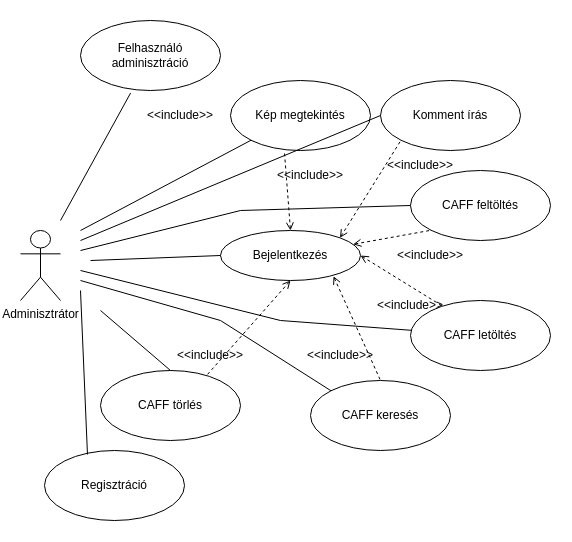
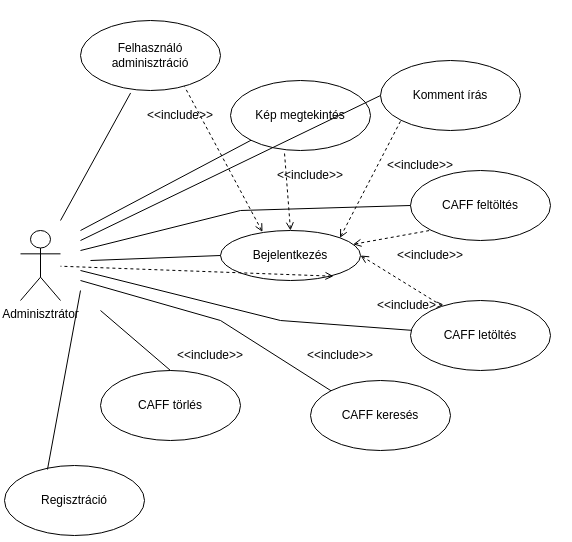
  <mxCell id="0" />
  <mxCell id="1" parent="0" />
  <mxCell id="2" value="Adminisztrátor" style="shape=umlActor;verticalLabelPosition=bottom;verticalAlign=top;html=1;outlineConnect=0;" parent="1" vertex="1"><mxGeometry x="20" y="230" width="40" height="70" as="geometry" /></mxCell>
  <mxCell id="3" value="Kép megtekintés" style="ellipse;whiteSpace=wrap;html=1;" parent="1" vertex="1"><mxGeometry x="230" y="80" width="140" height="70" as="geometry" /></mxCell>
- <mxCell id="4" value="Komment írás" style="ellipse;whiteSpace=wrap;html=1;" parent="1" vertex="1"><mxGeometry x="380" y="80" width="140" height="70" as="geometry" /></mxCell>
+ <mxCell id="4" value="Komment írás" style="ellipse;whiteSpace=wrap;html=1;" parent="1" vertex="1"><mxGeometry x="380" y="60" width="140" height="70" as="geometry" /></mxCell>
  <mxCell id="5" value="CAFF feltöltés" style="ellipse;whiteSpace=wrap;html=1;" parent="1" vertex="1"><mxGeometry x="410" y="170" width="140" height="70" as="geometry" /></mxCell>
  <mxCell id="6" value="CAFF letöltés" style="ellipse;whiteSpace=wrap;html=1;" parent="1" vertex="1"><mxGeometry x="410" y="300" width="140" height="70" as="geometry" /></mxCell>
  <mxCell id="7" value="CAFF keresés" style="ellipse;whiteSpace=wrap;html=1;" parent="1" vertex="1"><mxGeometry x="310" y="380" width="140" height="70" as="geometry" /></mxCell>
  <mxCell id="8" value="Bejelentkezés" style="ellipse;whiteSpace=wrap;html=1;" parent="1" vertex="1"><mxGeometry x="220" y="230" width="140" height="50" as="geometry" /></mxCell>
- <mxCell id="9" value="Regisztráció" style="ellipse;whiteSpace=wrap;html=1;" parent="1" vertex="1"><mxGeometry x="44" y="450" width="140" height="70" as="geometry" /></mxCell>
+ <mxCell id="9" value="Regisztráció" style="ellipse;whiteSpace=wrap;html=1;" parent="1" vertex="1"><mxGeometry x="4" y="465" width="140" height="70" as="geometry" /></mxCell>
  <mxCell id="10" value="" style="endArrow=none;html=1;rounded=0;exitX=0;exitY=1;exitDx=0;exitDy=0;" parent="1" source="3" edge="1"><mxGeometry width="50" height="50" relative="1" as="geometry"><mxPoint x="170" y="170" as="sourcePoint" /><mxPoint x="80" y="230" as="targetPoint" /></mxGeometry></mxCell>
  <mxCell id="11" value="" style="endArrow=none;html=1;rounded=0;exitX=0;exitY=0.5;exitDx=0;exitDy=0;" parent="1" source="4" edge="1"><mxGeometry width="50" height="50" relative="1" as="geometry"><mxPoint x="220.503" y="99.749" as="sourcePoint" /><mxPoint x="80" y="240" as="targetPoint" /></mxGeometry></mxCell>
  <mxCell id="12" value="" style="endArrow=none;html=1;rounded=0;exitX=0;exitY=0.5;exitDx=0;exitDy=0;" parent="1" source="5" edge="1"><mxGeometry width="50" height="50" relative="1" as="geometry"><mxPoint x="230.503" y="109.749" as="sourcePoint" /><mxPoint x="80" y="250" as="targetPoint" /><Array as="points"><mxPoint x="240" y="210" /></Array></mxGeometry></mxCell>
  <mxCell id="13" value="" style="endArrow=none;html=1;rounded=0;" parent="1" source="6" edge="1"><mxGeometry width="50" height="50" relative="1" as="geometry"><mxPoint x="240.503" y="119.749" as="sourcePoint" /><mxPoint x="80" y="270" as="targetPoint" /><Array as="points"><mxPoint x="280" y="320" /></Array></mxGeometry></mxCell>
  <mxCell id="14" value="" style="endArrow=none;html=1;rounded=0;exitX=0;exitY=0.5;exitDx=0;exitDy=0;" parent="1" source="8" edge="1"><mxGeometry width="50" height="50" relative="1" as="geometry"><mxPoint x="250.503" y="129.749" as="sourcePoint" /><mxPoint x="90" y="260" as="targetPoint" /><Array as="points" /></mxGeometry></mxCell>
  <mxCell id="15" value="" style="endArrow=none;html=1;rounded=0;exitX=0;exitY=0;exitDx=0;exitDy=0;" parent="1" source="7" edge="1"><mxGeometry width="50" height="50" relative="1" as="geometry"><mxPoint x="370.503" y="400.251" as="sourcePoint" /><mxPoint x="80" y="280" as="targetPoint" /><Array as="points"><mxPoint x="220" y="320" /></Array></mxGeometry></mxCell>
  <mxCell id="16" value="" style="endArrow=none;html=1;rounded=0;exitX=0.307;exitY=0.057;exitDx=0;exitDy=0;exitPerimeter=0;" parent="1" source="9" edge="1"><mxGeometry width="50" height="50" relative="1" as="geometry"><mxPoint x="380.503" y="410.251" as="sourcePoint" /><mxPoint x="80" y="290" as="targetPoint" /></mxGeometry></mxCell>
  <mxCell id="17" value="&lt;div&gt;Felhasználó&lt;/div&gt;&lt;div&gt;adminisztráció&lt;br&gt;&lt;/div&gt;" style="ellipse;whiteSpace=wrap;html=1;" parent="1" vertex="1"><mxGeometry x="80" width="140" height="70" as="geometry" y="20" /></mxCell>
  <mxCell id="18" value="" style="endArrow=none;html=1;rounded=0;exitX=0.358;exitY=1.035;exitDx=0;exitDy=0;exitPerimeter=0;" parent="1" source="17" edge="1"><mxGeometry width="50" height="50" relative="1" as="geometry"><mxPoint x="270.081" y="99.536" as="sourcePoint" /><mxPoint x="60" y="220" as="targetPoint" /></mxGeometry></mxCell>
  <mxCell id="19" value="CAFF törlés" style="ellipse;whiteSpace=wrap;html=1;" parent="1" vertex="1"><mxGeometry x="100" y="370" width="140" height="70" as="geometry" /></mxCell>
  <mxCell id="20" value="" style="endArrow=none;html=1;rounded=0;exitX=0.5;exitY=0;exitDx=0;exitDy=0;" parent="1" source="19" edge="1"><mxGeometry width="50" height="50" relative="1" as="geometry"><mxPoint x="140.12" y="102.45" as="sourcePoint" /><mxPoint x="100" y="310" as="targetPoint" /></mxGeometry></mxCell>
  <mxCell id="21" value="" style="endArrow=none;dashed=1;html=1;rounded=0;entryX=0;entryY=1;entryDx=0;entryDy=0;exitX=1;exitY=0;exitDx=0;exitDy=0;startArrow=open;startFill=0;" edge="1" parent="1" source="8" target="4"><mxGeometry width="50" height="50" relative="1" as="geometry"><mxPoint x="300" y="340" as="sourcePoint" /><mxPoint x="350" y="290" as="targetPoint" /></mxGeometry></mxCell>
  <mxCell id="22" value="" style="endArrow=none;dashed=1;html=1;rounded=0;entryX=0;entryY=1;entryDx=0;entryDy=0;startArrow=open;startFill=0;" edge="1" parent="1" source="8" target="5"><mxGeometry width="50" height="50" relative="1" as="geometry"><mxPoint x="349.497" y="250.251" as="sourcePoint" /><mxPoint x="410.503" y="149.749" as="targetPoint" /></mxGeometry></mxCell>
  <mxCell id="23" value="" style="endArrow=none;dashed=1;html=1;rounded=0;entryX=0.221;entryY=0.071;entryDx=0;entryDy=0;exitX=1;exitY=0.5;exitDx=0;exitDy=0;startArrow=open;startFill=0;entryPerimeter=0;" edge="1" parent="1" source="8" target="6"><mxGeometry width="50" height="50" relative="1" as="geometry"><mxPoint x="359.497" y="260.251" as="sourcePoint" /><mxPoint x="420.503" y="159.749" as="targetPoint" /></mxGeometry></mxCell>
- <mxCell id="24" value="" style="endArrow=none;dashed=1;html=1;rounded=0;entryX=0.5;entryY=0;entryDx=0;entryDy=0;exitX=0.807;exitY=0.914;exitDx=0;exitDy=0;startArrow=open;startFill=0;exitPerimeter=0;" edge="1" parent="1" source="8" target="7"><mxGeometry width="50" height="50" relative="1" as="geometry"><mxPoint x="369.497" y="270.251" as="sourcePoint" /><mxPoint x="430.503" y="169.749" as="targetPoint" /></mxGeometry></mxCell>
+ <mxCell id="24" value="" style="endArrow=none;dashed=1;html=1;rounded=0;exitX=0.807;exitY=0.914;exitDx=0;exitDy=0;startArrow=open;startFill=0;exitPerimeter=0;" edge="1" parent="1" source="8" target="2"><mxGeometry width="50" height="50" relative="1" as="geometry"><mxPoint x="369.497" y="270.251" as="sourcePoint" /><mxPoint x="430.503" y="169.749" as="targetPoint" /></mxGeometry></mxCell>
  <mxCell id="25" value="" style="endArrow=none;dashed=1;html=1;rounded=0;entryX=0.386;entryY=1.043;entryDx=0;entryDy=0;exitX=0.5;exitY=0;exitDx=0;exitDy=0;startArrow=open;startFill=0;entryPerimeter=0;" edge="1" parent="1" source="8" target="3"><mxGeometry width="50" height="50" relative="1" as="geometry"><mxPoint x="379.497" y="280.251" as="sourcePoint" /><mxPoint x="440.503" y="179.749" as="targetPoint" /></mxGeometry></mxCell>
- <mxCell id="27" value="" style="endArrow=none;dashed=1;html=1;rounded=0;entryX=0.764;entryY=0.057;entryDx=0;entryDy=0;exitX=0.5;exitY=1;exitDx=0;exitDy=0;startArrow=open;startFill=0;entryPerimeter=0;" edge="1" parent="1" source="8" target="19"><mxGeometry width="50" height="50" relative="1" as="geometry"><mxPoint x="399.497" y="300.251" as="sourcePoint" /><mxPoint x="460.503" y="199.749" as="targetPoint" /></mxGeometry></mxCell>
+ <mxCell id="26" value="" style="endArrow=none;dashed=1;html=1;rounded=0;entryX=0.743;entryY=0.943;entryDx=0;entryDy=0;startArrow=open;startFill=0;entryPerimeter=0;exitX=0.3;exitY=0.029;exitDx=0;exitDy=0;exitPerimeter=0;" edge="1" parent="1" source="8" target="17"><mxGeometry width="50" height="50" relative="1" as="geometry"><mxPoint x="389.497" y="290.251" as="sourcePoint" /><mxPoint x="450.503" y="189.749" as="targetPoint" /></mxGeometry></mxCell>
  <mxCell id="28" value="&amp;lt;&amp;lt;include&amp;gt;&amp;gt;" style="text;html=1;strokeColor=none;fillColor=none;align=center;verticalAlign=middle;whiteSpace=wrap;rounded=0;" vertex="1" parent="1"><mxGeometry x="150" y="100" width="60" height="30" as="geometry" /></mxCell>
  <mxCell id="29" value="&amp;lt;&amp;lt;include&amp;gt;&amp;gt;" style="text;html=1;strokeColor=none;fillColor=none;align=center;verticalAlign=middle;whiteSpace=wrap;rounded=0;" vertex="1" parent="1"><mxGeometry x="280" y="160" width="60" height="30" as="geometry" /></mxCell>
  <mxCell id="30" value="&amp;lt;&amp;lt;include&amp;gt;&amp;gt;" style="text;html=1;strokeColor=none;fillColor=none;align=center;verticalAlign=middle;whiteSpace=wrap;rounded=0;" vertex="1" parent="1"><mxGeometry x="390" y="150" width="60" height="30" as="geometry" /></mxCell>
  <mxCell id="31" value="&amp;lt;&amp;lt;include&amp;gt;&amp;gt;" style="text;html=1;strokeColor=none;fillColor=none;align=center;verticalAlign=middle;whiteSpace=wrap;rounded=0;" vertex="1" parent="1"><mxGeometry x="400" y="240" width="60" height="30" as="geometry" /></mxCell>
  <mxCell id="32" value="&amp;lt;&amp;lt;include&amp;gt;&amp;gt;" style="text;html=1;strokeColor=none;fillColor=none;align=center;verticalAlign=middle;whiteSpace=wrap;rounded=0;" vertex="1" parent="1"><mxGeometry x="380" y="290" width="60" height="30" as="geometry" /></mxCell>
  <mxCell id="33" value="&amp;lt;&amp;lt;include&amp;gt;&amp;gt;" style="text;html=1;strokeColor=none;fillColor=none;align=center;verticalAlign=middle;whiteSpace=wrap;rounded=0;" vertex="1" parent="1"><mxGeometry x="310" y="340" width="60" height="30" as="geometry" /></mxCell>
  <mxCell id="34" value="&amp;lt;&amp;lt;include&amp;gt;&amp;gt;" style="text;html=1;strokeColor=none;fillColor=none;align=center;verticalAlign=middle;whiteSpace=wrap;rounded=0;" vertex="1" parent="1"><mxGeometry x="180" y="340" width="60" height="30" as="geometry" /></mxCell>
